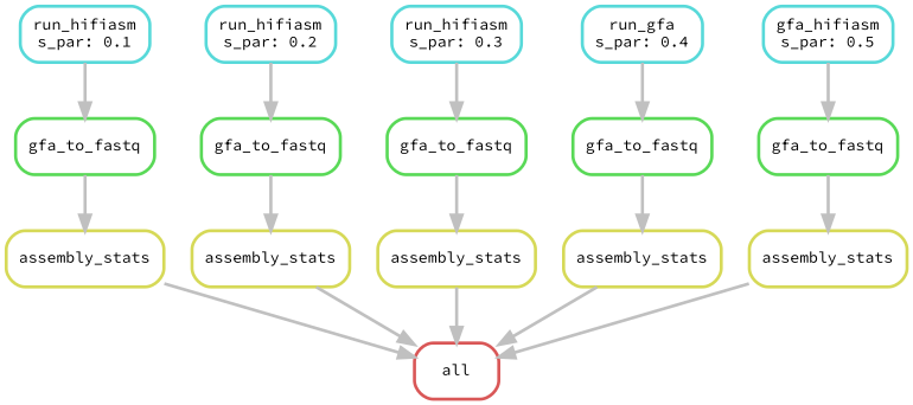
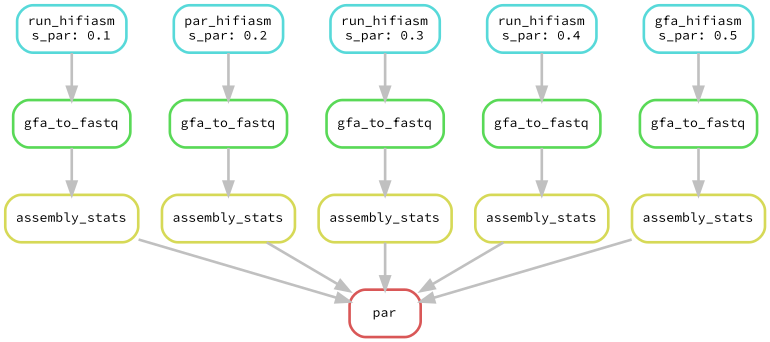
  digraph {
    bgcolor=white
    fontname="Source Code Pro"
    node [color="0.17 0.6 0.85" fontname="Source Code Pro" fontsize=10 penwidth=2 shape=box style=rounded]
    edge [color=grey fontname="Source Code Pro" penwidth=2]
-   n1 [color="0.00 0.6 0.85" label=all]
+   n1 [color="0.00 0.6 0.85" label=par]
    n2 [label=assembly_stats]
    n3 [color="0.33 0.6 0.85" label=gfa_to_fastq]
    n4 [color="0.50 0.6 0.85" label="run_hifiasm\ns_par: 0.1"]
    n5 [label=assembly_stats]
    n6 [color="0.33 0.6 0.85" label=gfa_to_fastq]
-   n7 [color="0.50 0.6 0.85" label="run_hifiasm\ns_par: 0.2"]
+   n7 [color="0.50 0.6 0.85" label="par_hifiasm\ns_par: 0.2"]
    n8 [label=assembly_stats]
    n9 [color="0.33 0.6 0.85" label=gfa_to_fastq]
    n10 [color="0.50 0.6 0.85" label="run_hifiasm\ns_par: 0.3"]
    n11 [label=assembly_stats]
    n12 [color="0.33 0.6 0.85" label=gfa_to_fastq]
-   n13 [color="0.50 0.6 0.85" label="run_gfa\ns_par: 0.4"]
+   n13 [color="0.50 0.6 0.85" label="run_hifiasm\ns_par: 0.4"]
    n14 [label=assembly_stats]
    n15 [color="0.33 0.6 0.85" label=gfa_to_fastq]
    n16 [color="0.50 0.6 0.85" label="gfa_hifiasm\ns_par: 0.5"]
    n2 -> n1
    n3 -> n2
    n4 -> n3
    n5 -> n1
    n6 -> n5
    n7 -> n6
    n8 -> n1
    n9 -> n8
    n10 -> n9
    n11 -> n1
    n12 -> n11
    n13 -> n12
    n14 -> n1
    n15 -> n14
    n16 -> n15
  }
